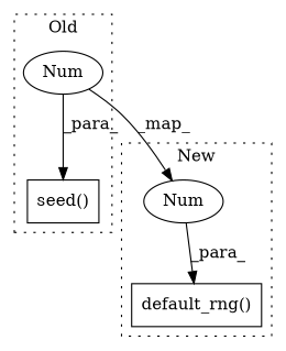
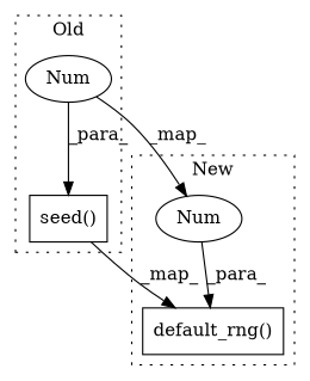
  digraph {
    node [a=75 l=2 shape=box]
    n1 [l="15,1" label="seed()" s="2443,2460"]
    n2 [a=76 label=Num s=2458 shape=ellipse]
    n3 [l="22,1" label="default_rng()" s="2478,2502"]
    n4 [a=76 label=Num s=2500 shape=ellipse]
    subgraph cluster_1 {
      label=Old
      style=dotted
      n1
      n2
    }
    subgraph cluster_2 {
      label=New
      style=dotted
      n3
      n4
    }
+   n1 -> n3 [label=_map_]
    n2 -> n1 [label=_para_]
    n2 -> n4 [label=_map_]
    n4 -> n3 [label=_para_]
  }
